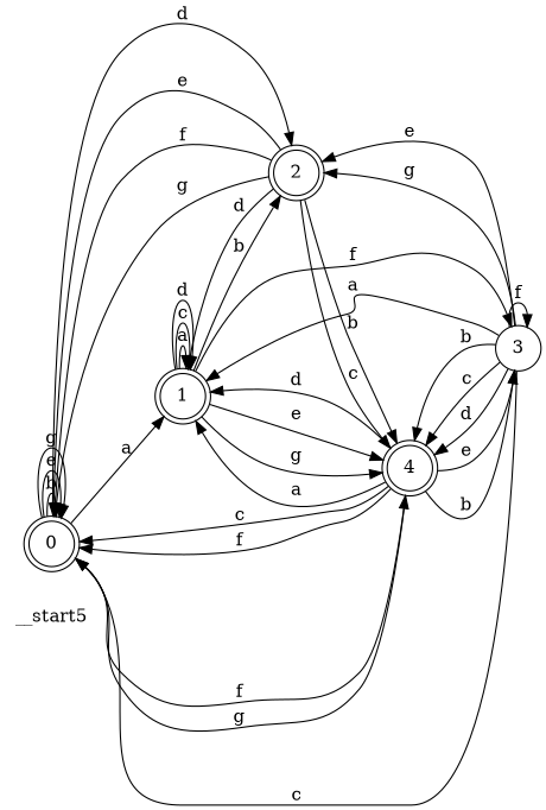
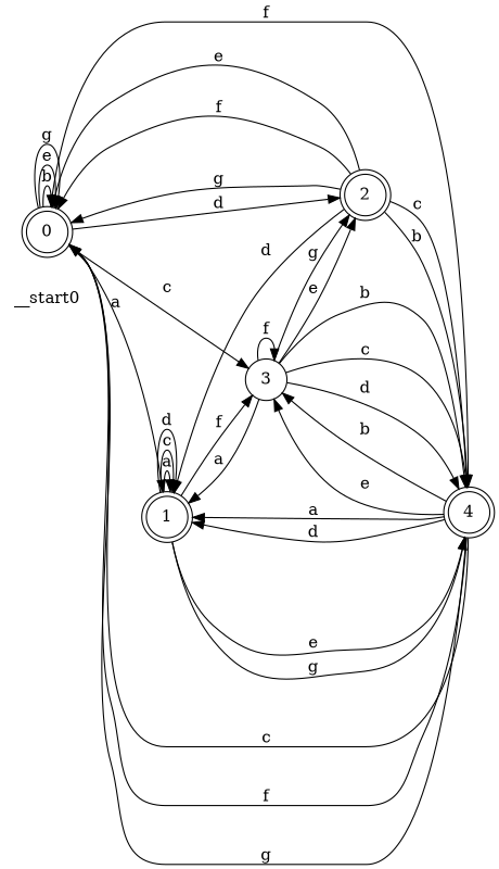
  digraph {
    rankdir=LR
    node [shape=doublecircle color=black fillcolor=white style="rounded,filled"]
-   __start0 [shape=none label=__start5 color="" fillcolor="" style=""]
+   __start0 [shape=none color="" fillcolor="" style=""]
    n2 [label=0]
    n3 [label=1]
    n4 [label=2]
    n5 [label=3 shape=circle style=filled]
    n6 [label=4]
    n2 -> n2 [label=b]
    n2 -> n2 [label=e]
    n2 -> n2 [label=g]
    n2 -> n3 [label=a]
    n2 -> n4 [label=d]
-   n5 -> n2 [label=c]
+   n2 -> n5 [label=c]
    n2 -> n6 [label=f]
    n3 -> n3 [label=a]
    n3 -> n3 [label=c]
    n3 -> n3 [label=d]
-   n3 -> n4 [label=b]
    n3 -> n5 [label=f]
    n3 -> n6 [label=e]
    n3 -> n6 [label=g]
    n4 -> n2 [label=e]
    n4 -> n2 [label=f]
    n4 -> n2 [label=g]
    n4 -> n3 [label=d]
    n4 -> n6 [label=b]
    n4 -> n6 [label=c]
    n5 -> n3 [label=a]
    n5 -> n4 [label=e]
    n5 -> n4 [label=g]
    n5 -> n5 [label=f]
    n5 -> n6 [label=b]
    n5 -> n6 [label=c]
    n5 -> n6 [label=d]
    n6 -> n2 [label=c]
    n6 -> n2 [label=f]
    n6 -> n2 [label=g]
    n6 -> n3 [label=a]
    n6 -> n3 [label=d]
    n6 -> n5 [label=b]
    n6 -> n5 [label=e]
  }
